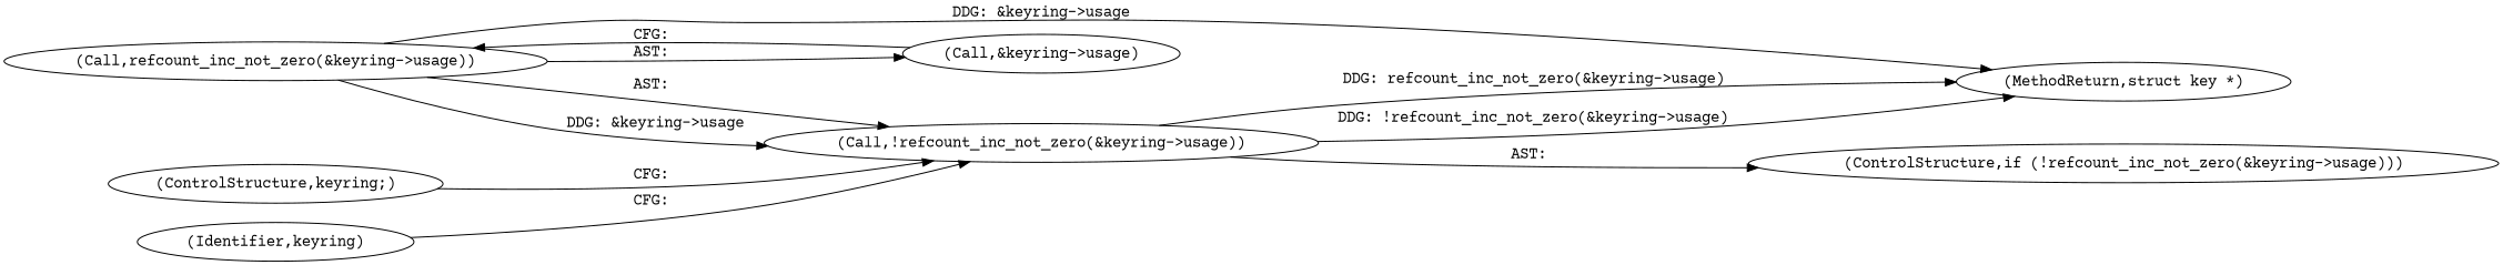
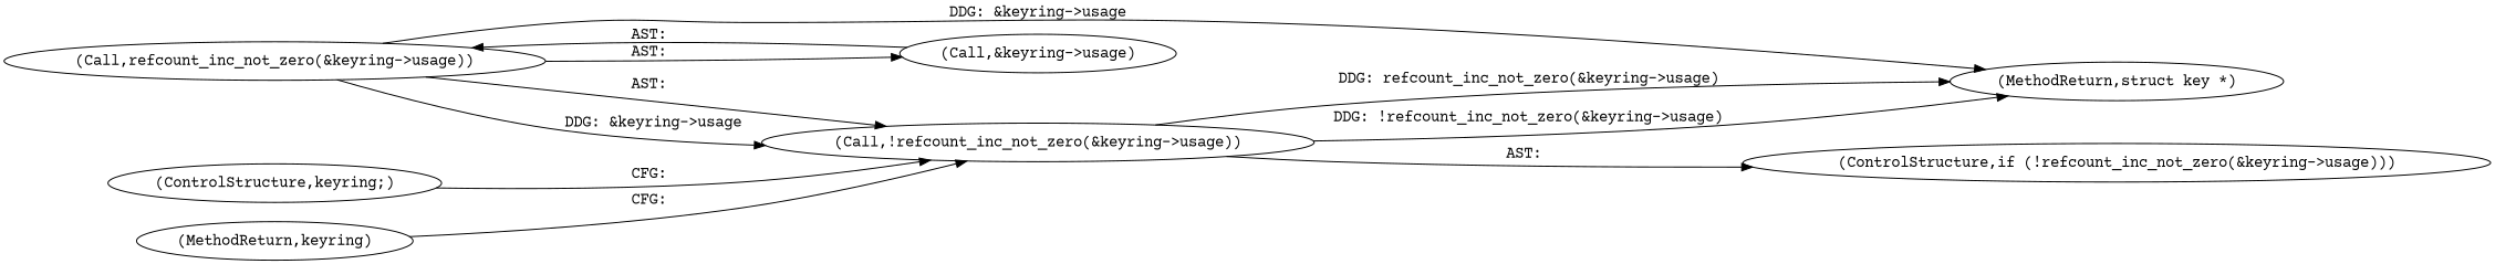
  digraph {
    fontname="Courier Prime"
    rankdir=LR
    node [fontname="Courier Prime"]
    edge [fontname="Courier Prime"]
    n1 [label="(Call,refcount_inc_not_zero(&keyring->usage))"]
    n2 [label="(Call,!refcount_inc_not_zero(&keyring->usage))"]
    n3 [label="(Call,&keyring->usage)"]
    n4 [label="(MethodReturn,struct key *)"]
    n5 [label="(ControlStructure,if (!refcount_inc_not_zero(&keyring->usage)))"]
    n6 [label="(ControlStructure,keyring;)"]
-   n7 [label="(Identifier,keyring)"]
+   n7 [label="(MethodReturn,keyring)"]
    n1 -> n2 [label="AST: "]
    n1 -> n2 [label="DDG: &keyring->usage"]
    n1 -> n3 [label="AST: "]
    n1 -> n4 [label="DDG: &keyring->usage"]
    n2 -> n4 [label="DDG: refcount_inc_not_zero(&keyring->usage)"]
    n2 -> n4 [label="DDG: !refcount_inc_not_zero(&keyring->usage)"]
    n2 -> n5 [label="AST: "]
-   n3 -> n1 [label="CFG: "]
+   n3 -> n1 [label="AST: "]
    n6 -> n2 [label="CFG: "]
    n7 -> n2 [label="CFG: "]
  }
